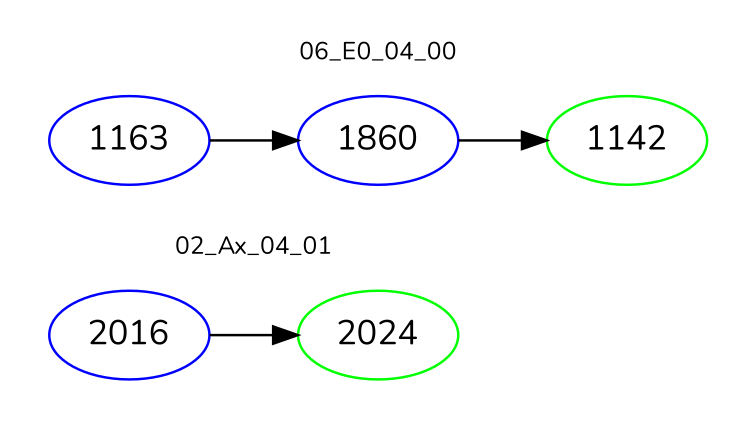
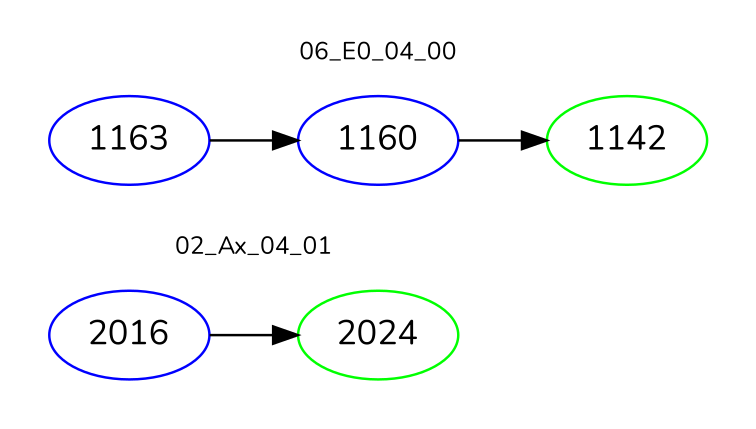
  digraph {
    fontname=Nunito
    rankdir=LR
    node [color=blue fontname=Nunito]
    edge [color=black fontname=Nunito]
    n1 [label=2016]
    n2 [color=green label=2024]
-   n3 [label=1860]
+   n3 [label=1160]
    n4 [color=green label=1142]
    n5 [label=1163]
    subgraph cluster_1 {
      color=white
      fontsize=10
      label="02_Ax_04_01"
      n1
      n2
    }
    subgraph cluster_2 {
      color=white
      fontsize=10
      label="06_E0_04_00"
      n3
      n4
      n5
    }
    n1 -> n2
    n3 -> n4
    n5 -> n3
  }
